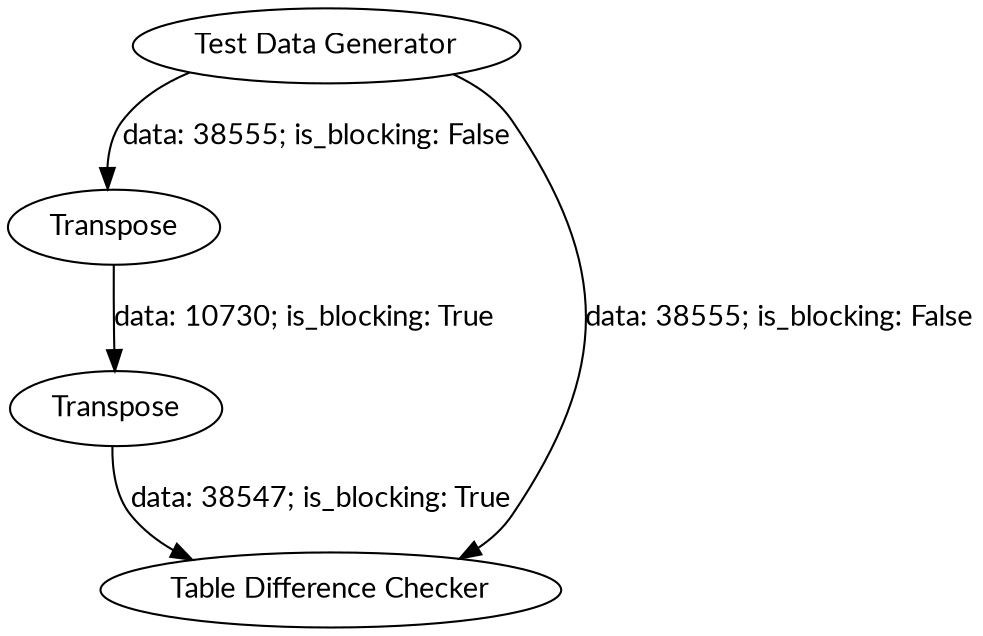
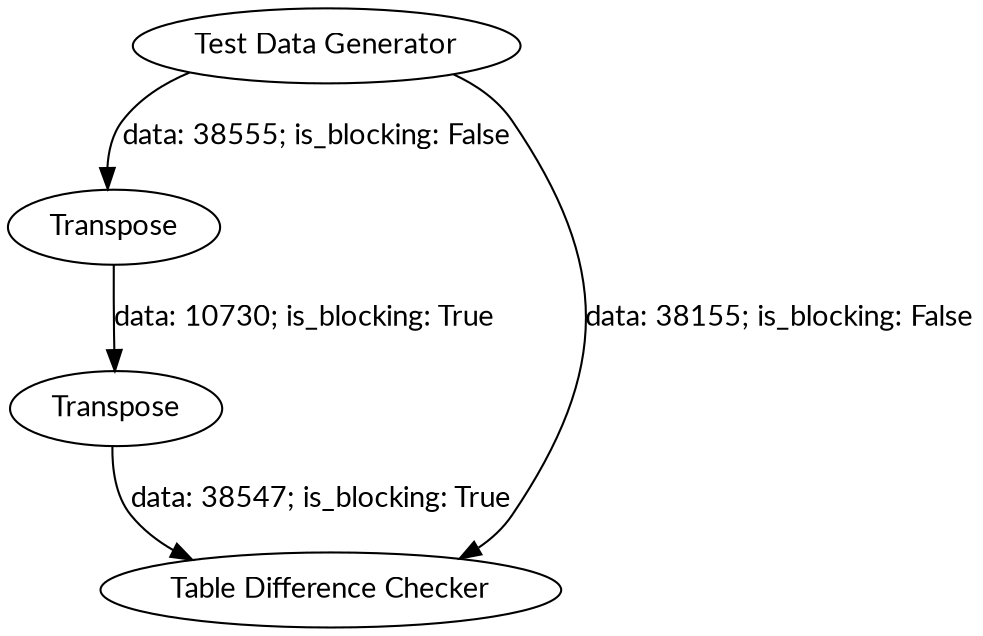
  digraph {
    rankdir=TB
    fontname=Lato
    node [fontname=Lato]
    edge [fontname=Lato]
    n1 [label=Transpose]
    n2 [label=Transpose]
    n3 [label="Table Difference Checker"]
    n4 [label="Test Data Generator"]
    n1 -> n2 [label="data: 10730; is_blocking: True"]
    n2 -> n3 [label="data: 38547; is_blocking: True"]
    n4 -> n1 [label="data: 38555; is_blocking: False"]
-   n4 -> n3 [label="data: 38555; is_blocking: False"]
+   n4 -> n3 [label="data: 38155; is_blocking: False"]
  }
